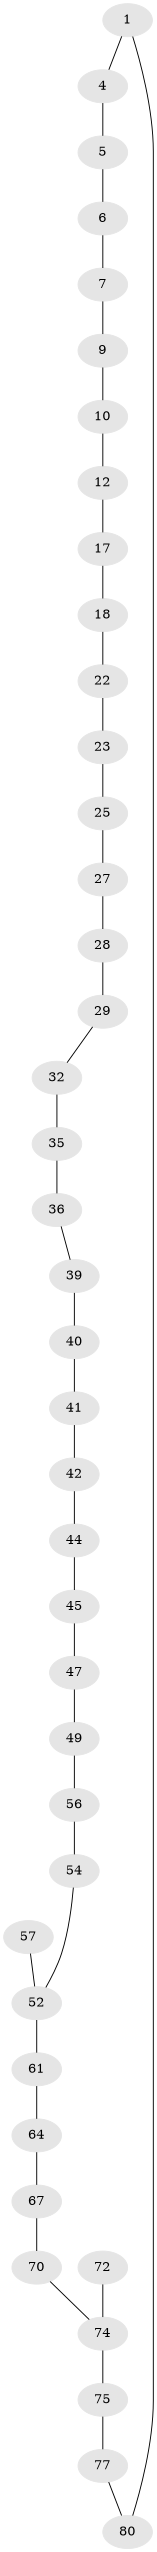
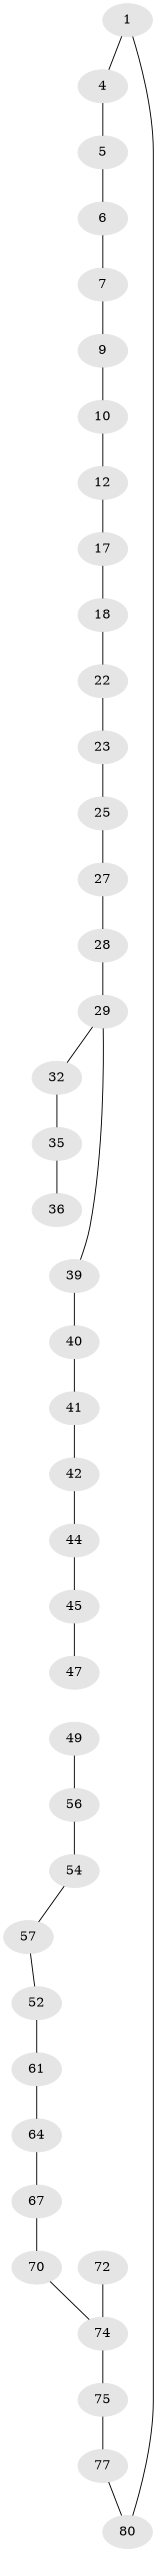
  graph {
    node [color=gray90 style=filled]
    1 [super="+2+81"]
    4
    80
    5
    6
    7 [super="+8"]
    9
    10 [super="+11"]
    12 [super="+13"]
    17
    18 [super="+19"]
    22
    23 [super="+24"]
    25 [super="+26"]
    27
    28
    29 [super="+30"]
    32 [super="+33"]
    35
    36 [super="+37"]
    39
    40
    41
    42 [super="+43"]
    44
    45 [super="+46"]
    47 [super="+48"]
    49 [super="+50"]
    n29 [label=56 super="+52"]
    54 [super="+55"]
    57
    n32 [label=52 super="+59"]
    61 [super="+62"]
    64 [super="+65"]
    67 [super="+68"]
    70 [super="+71"]
    74
    72 [super="+73"]
    75 [super="+76"]
    77 [super="+78"]
    1 -- 4
    1 -- 80
    4 -- 5
    5 -- 6
    6 -- 7
    7 -- 9
    9 -- 10
    10 -- 12
    12 -- 17
    17 -- 18
    18 -- 22
    22 -- 23
    23 -- 25
    25 -- 27
    27 -- 28
    28 -- 29
    29 -- 32
    32 -- 35
    35 -- 36
-   36 -- 39
+   29 -- 39
    39 -- 40
    40 -- 41
    41 -- 42
    42 -- 44
    44 -- 45
    45 -- 47
-   47 -- 49
    49 -- n29
    n29 -- 54
-   54 -- n32
+   54 -- 57
    57 -- n32
    n32 -- 61
    61 -- 64
    64 -- 67
    67 -- 70
    70 -- 74
    74 -- 75
    72 -- 74
    75 -- 77
    77 -- 80
  }
